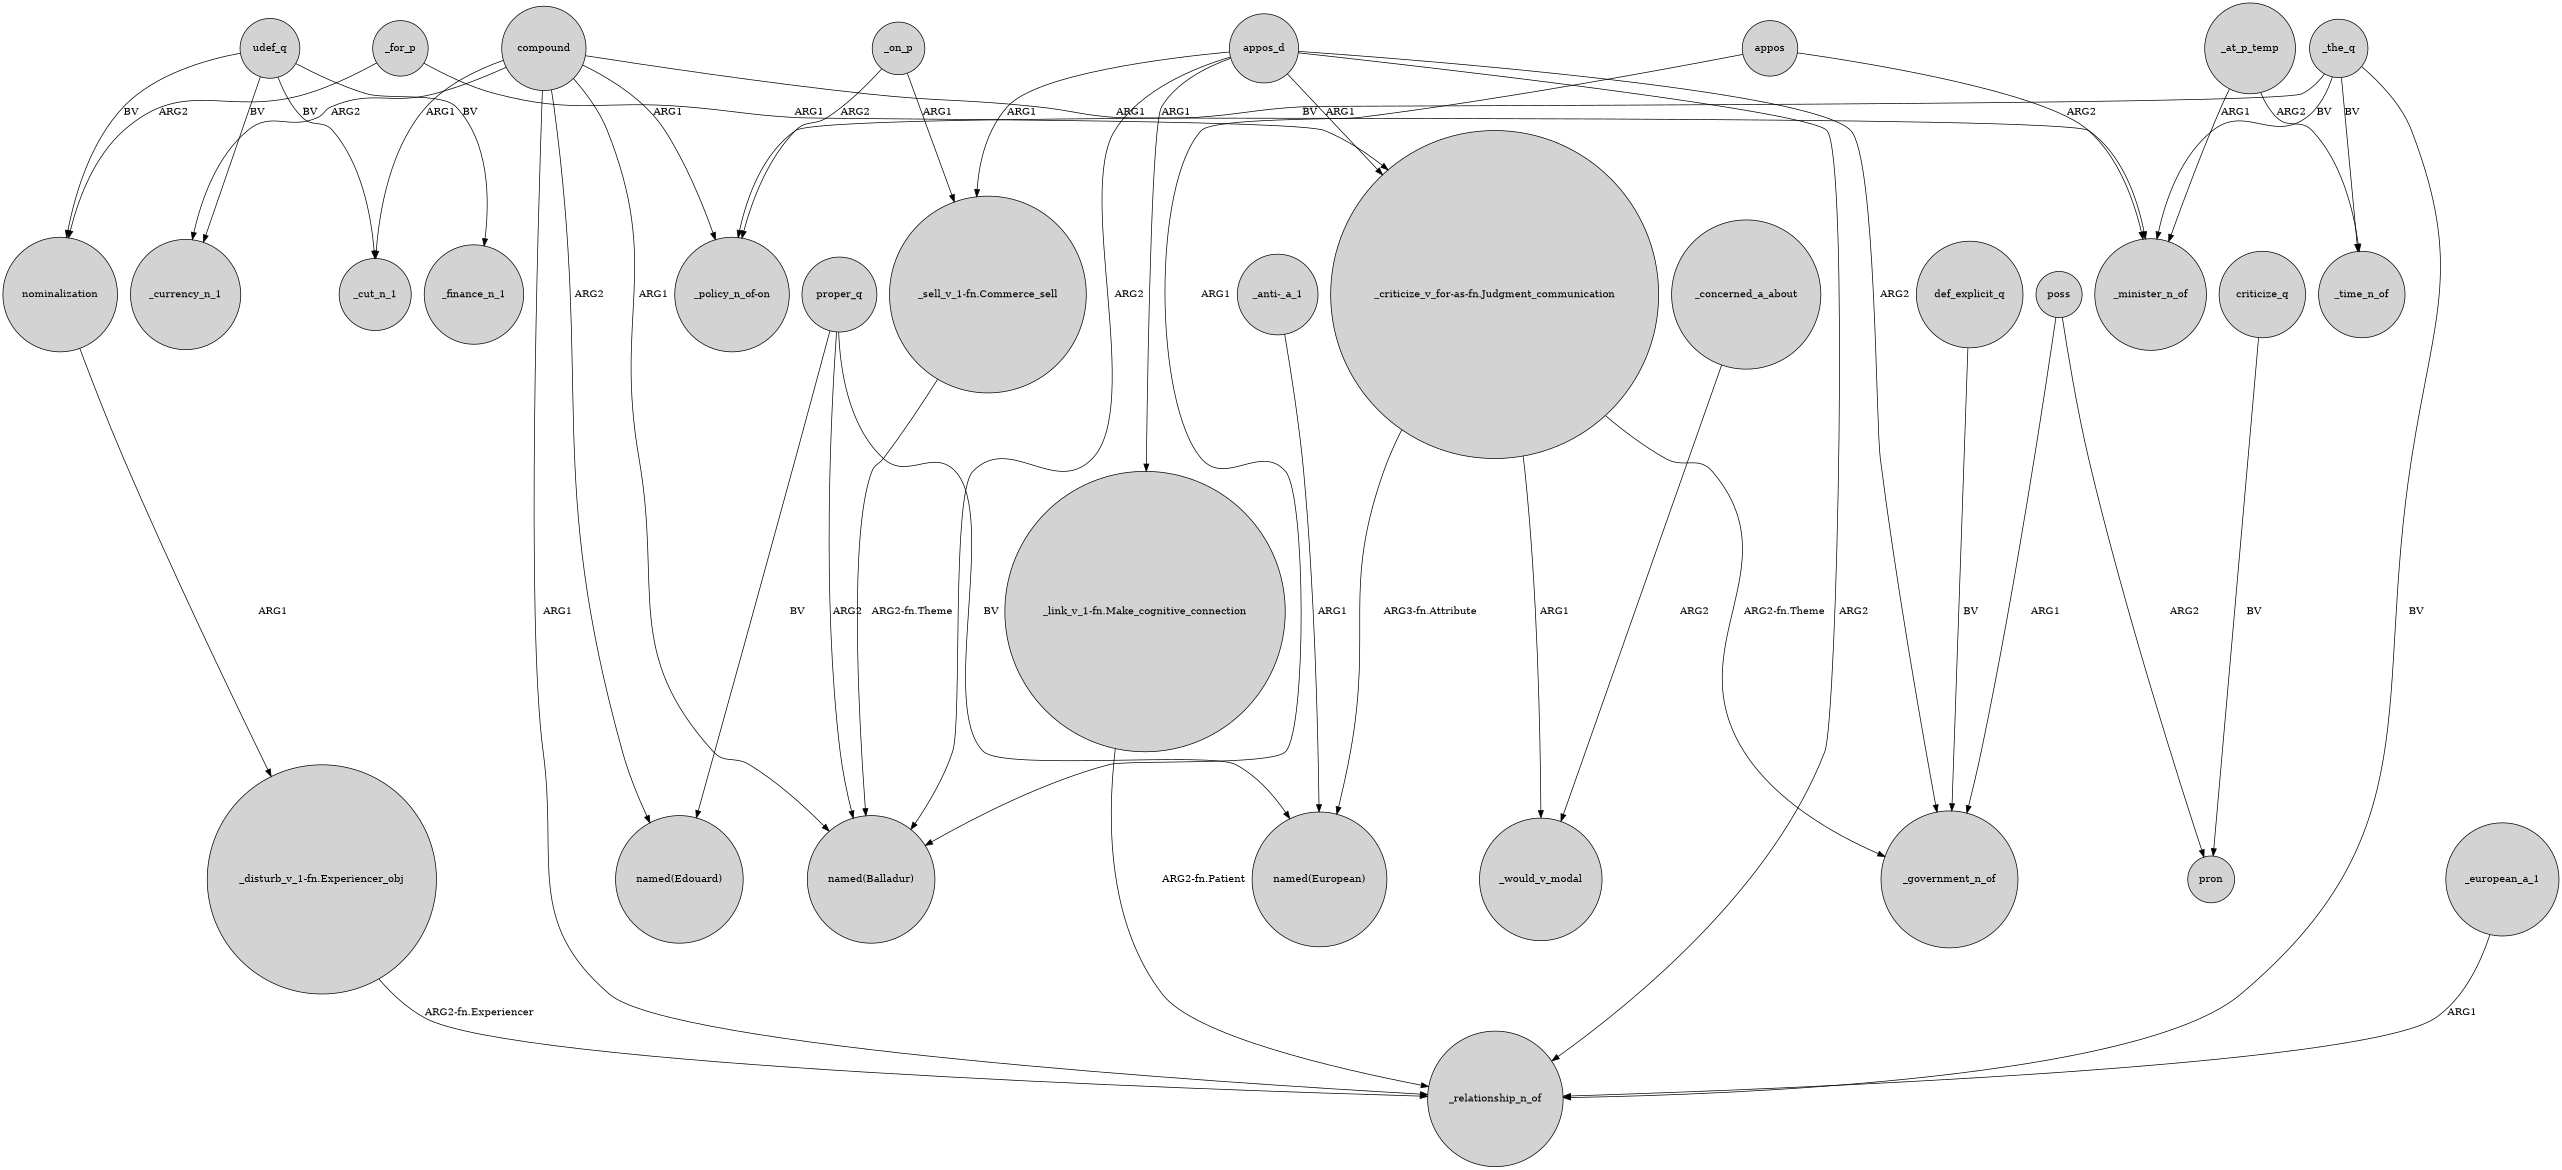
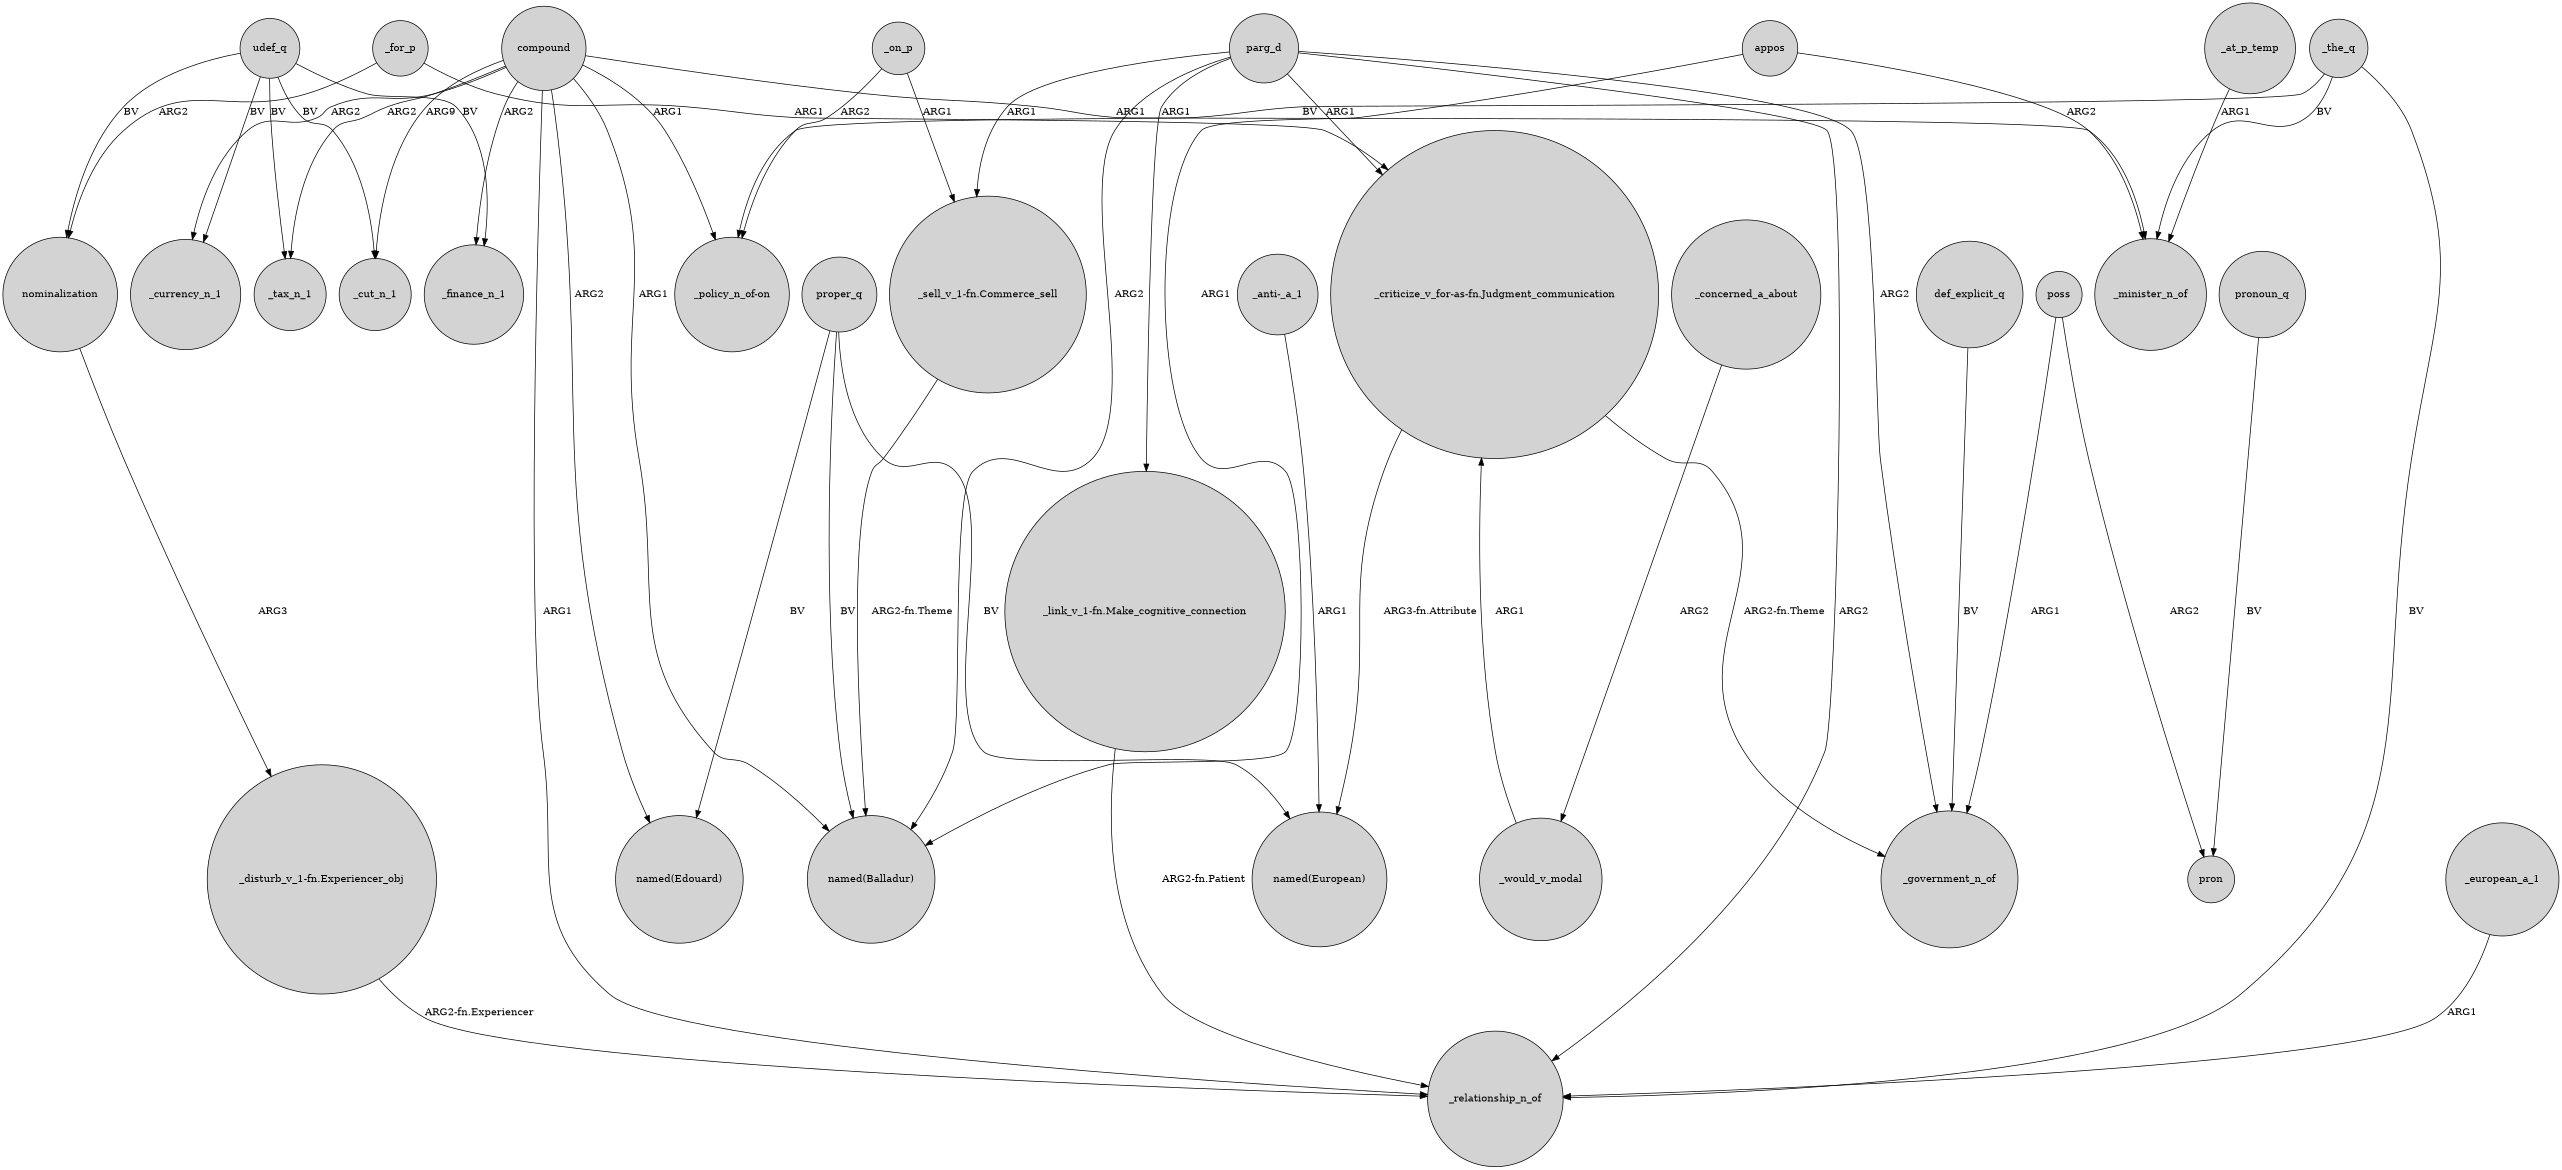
  digraph {
    node [shape=circle style=filled]
    compound
    "named(Edouard)"
    _finance_n_1
    "_policy_n_of-on"
    "named(Balladur)"
    _minister_n_of
    _relationship_n_of
    _currency_n_1
+   _tax_n_1
    _cut_n_1
    poss
    pron
    _government_n_of
    udef_q
    nominalization
    "_disturb_v_1-fn.Experiencer_obj"
    _the_q
-   _time_n_of
-   parg_d [label=appos_d]
+   parg_d
    "_criticize_v_for-as-fn.Judgment_communication"
    "_sell_v_1-fn.Commerce_sell"
    "_link_v_1-fn.Make_cognitive_connection"
    "named(European)"
    _on_p
    _for_p
    _at_p_temp
    proper_q
    "_anti-_a_1"
    def_explicit_q
-   pronoun_q [label=criticize_q]
+   pronoun_q
    _would_v_modal
    appos
    _european_a_1
    _concerned_a_about
    compound -> "named(Edouard)" [label=ARG2]
+   compound -> _finance_n_1 [label=ARG2]
    compound -> "_policy_n_of-on" [label=ARG1]
    compound -> "named(Balladur)" [label=ARG1]
    compound -> _minister_n_of [label=ARG1]
    compound -> _relationship_n_of [label=ARG1]
    compound -> _currency_n_1 [label=ARG2]
-   compound -> _cut_n_1 [label=ARG1]
+   compound -> _tax_n_1 [label=ARG2]
+   compound -> _cut_n_1 [label=ARG9]
    poss -> pron [label=ARG2]
    poss -> _government_n_of [label=ARG1]
    udef_q -> _finance_n_1 [label=BV]
    udef_q -> _currency_n_1 [label=BV]
+   udef_q -> _tax_n_1 [label=BV]
    udef_q -> _cut_n_1 [label=BV]
    udef_q -> nominalization [label=BV]
-   nominalization -> "_disturb_v_1-fn.Experiencer_obj" [label=ARG1]
+   nominalization -> "_disturb_v_1-fn.Experiencer_obj" [label=ARG3]
    "_disturb_v_1-fn.Experiencer_obj" -> _relationship_n_of [label="ARG2-fn.Experiencer"]
    _the_q -> "_policy_n_of-on" [label=BV]
    _the_q -> _minister_n_of [label=BV]
    _the_q -> _relationship_n_of [label=BV]
-   _the_q -> _time_n_of [label=BV]
    parg_d -> "named(Balladur)" [label=ARG2]
    parg_d -> _relationship_n_of [label=ARG2]
    parg_d -> _government_n_of [label=ARG2]
    parg_d -> "_criticize_v_for-as-fn.Judgment_communication" [label=ARG1]
    parg_d -> "_sell_v_1-fn.Commerce_sell" [label=ARG1]
    parg_d -> "_link_v_1-fn.Make_cognitive_connection" [label=ARG1]
    "_criticize_v_for-as-fn.Judgment_communication" -> _government_n_of [label="ARG2-fn.Theme"]
    "_criticize_v_for-as-fn.Judgment_communication" -> "named(European)" [label="ARG3-fn.Attribute"]
    "_sell_v_1-fn.Commerce_sell" -> "named(Balladur)" [label="ARG2-fn.Theme"]
    "_link_v_1-fn.Make_cognitive_connection" -> _relationship_n_of [label="ARG2-fn.Patient"]
    _on_p -> "_policy_n_of-on" [label=ARG2]
    _on_p -> "_sell_v_1-fn.Commerce_sell" [label=ARG1]
    _for_p -> nominalization [label=ARG2]
    _for_p -> "_criticize_v_for-as-fn.Judgment_communication" [label=ARG1]
    _at_p_temp -> _minister_n_of [label=ARG1]
-   _at_p_temp -> _time_n_of [label=ARG2]
    proper_q -> "named(Edouard)" [label=BV]
-   proper_q -> "named(Balladur)" [label=ARG2]
+   proper_q -> "named(Balladur)" [label=BV]
    proper_q -> "named(European)" [label=BV]
    "_anti-_a_1" -> "named(European)" [label=ARG1]
    def_explicit_q -> _government_n_of [label=BV]
    pronoun_q -> pron [label=BV]
-   "_criticize_v_for-as-fn.Judgment_communication" -> _would_v_modal [label=ARG1]
+   _would_v_modal -> "_criticize_v_for-as-fn.Judgment_communication" [label=ARG1]
    appos -> "named(Balladur)" [label=ARG1]
    appos -> _minister_n_of [label=ARG2]
    _european_a_1 -> _relationship_n_of [label=ARG1]
    _concerned_a_about -> _would_v_modal [label=ARG2]
  }
